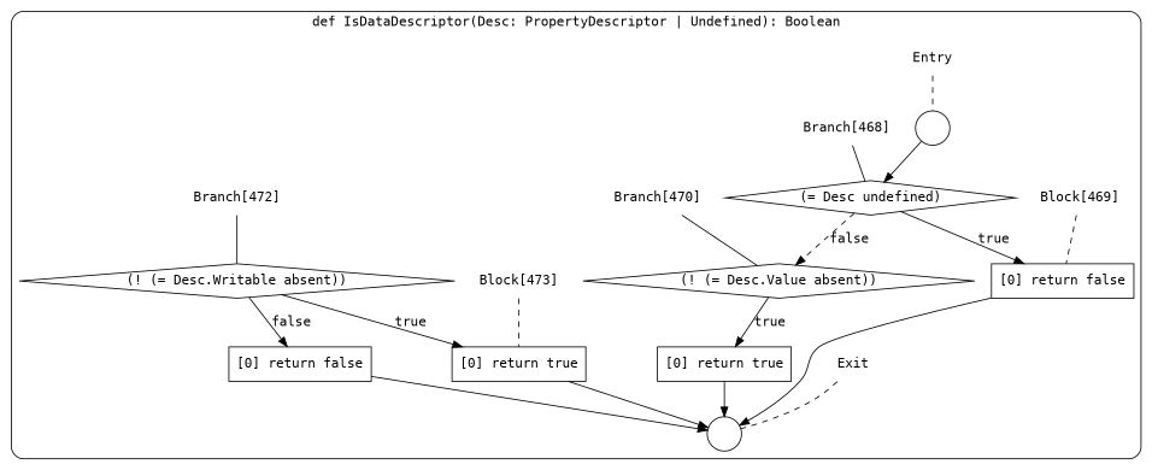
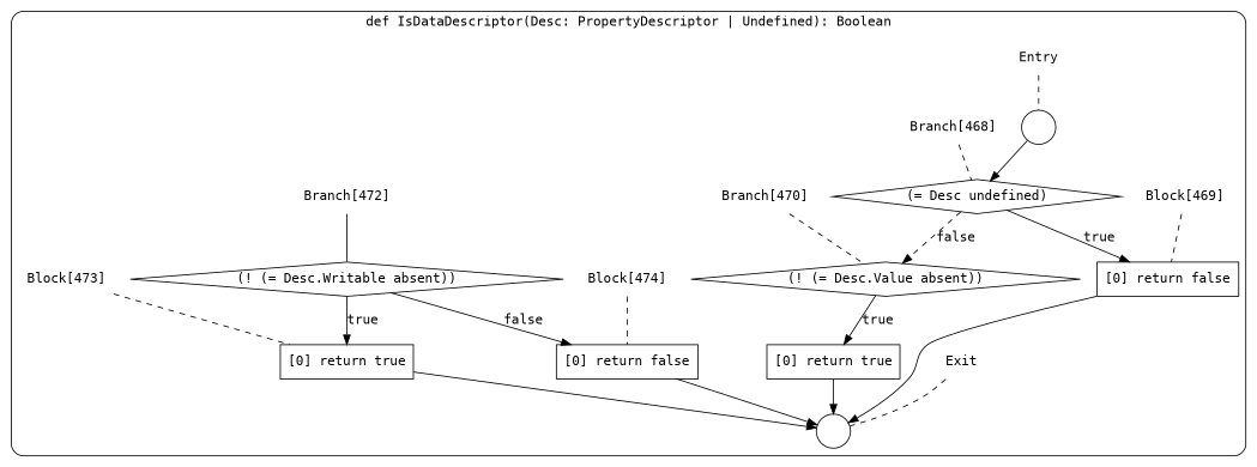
  digraph {
    fontname=Consolas
    node [fontname=Consolas shape=none color=black fillcolor=white style=filled]
    edge [color=black fontname=Consolas]
    n1 [label=<<font color="black">Entry</font>> color="" fillcolor="" style=""]
    n2 [label=" " shape=circle]
    n3 [label=<<font color="black">(= Desc undefined)</font>> shape=diamond]
    n4 [label=<<font color="black">[0] return false<BR ALIGN="LEFT"/></font>> shape=box]
    n5 [label=<<font color="black">(! (= Desc.Value absent))</font>> shape=diamond]
    n6 [label=<<font color="black">Exit</font>> color="" fillcolor="" style=""]
    n7 [label=" " shape=circle]
    n8 [label=<<font color="black">Branch[468]</font>> color="" fillcolor="" style=""]
    n9 [label=<<font color="black">[0] return true<BR ALIGN="LEFT"/></font>> shape=box]
    n10 [label=<<font color="black">(! (= Desc.Writable absent))</font>> shape=diamond]
    n11 [label=<<font color="black">Block[469]</font>> color="" fillcolor="" style=""]
    n12 [label=<<font color="black">Branch[470]</font>> color="" fillcolor="" style=""]
    n13 [label=<<font color="black">[0] return true<BR ALIGN="LEFT"/></font>> shape=box]
    n14 [label=<<font color="black">[0] return false<BR ALIGN="LEFT"/></font>> shape=box]
    n15 [label=<<font color="black">Branch[472]</font>> color="" fillcolor="" style=""]
    n16 [label=<<font color="black">Block[473]</font>> color="" fillcolor="" style=""]
+   n17 [label=<<font color="black">Block[474]</font>> color="" fillcolor="" style=""]
    subgraph cluster_1 {
      label="def IsDataDescriptor(Desc: PropertyDescriptor | Undefined): Boolean"
      style=rounded
      n1
      n2
      n3
      n4
      n5
      n6
      n7
      n8
      n9
      n10
      n11
      n12
      n13
      n14
      n15
      n16
+     n17
    }
    n1 -> n2 [arrowhead=none style=dashed]
    n2 -> n3
    n3 -> n4 [label=<<font color="black">true</font>>]
    n3 -> n5 [label=<<font color="black">false</font>> style=dashed]
    n4 -> n7
    n5 -> n9 [label=<<font color="black">true</font>>]
    n6 -> n7 [arrowhead=none style=dashed]
-   n8 -> n3 [arrowhead=none style=solid]
+   n8 -> n3 [arrowhead=none style=dashed]
    n9 -> n7
    n10 -> n13 [label=<<font color="black">true</font>>]
    n10 -> n14 [label=<<font color="black">false</font>>]
    n11 -> n4 [arrowhead=none style=dashed]
-   n12 -> n5 [arrowhead=none style=solid]
+   n12 -> n5 [arrowhead=none style=dashed]
    n13 -> n7
    n14 -> n7
    n15 -> n10 [arrowhead=none style=solid]
    n16 -> n13 [arrowhead=none style=dashed]
+   n17 -> n14 [arrowhead=none style=dashed]
  }
